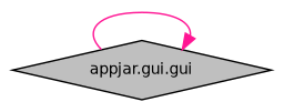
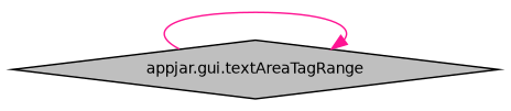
  digraph {
    rankdir=LR
-   n1 [color=black fillcolor=grey75 fontcolor=black fontname=Helvetica fontsize=10 height=0.2 label="appjar.gui.gui" shape=diamond style=filled width=0.4]
+   n1 [color=black fillcolor=grey75 fontcolor=black fontname=Helvetica fontsize=10 height=0.2 label="appjar.gui.textAreaTagRange" shape=diamond style=filled width=0.4]
    n1 -> n1 [color=deeppink fontname=Helvetica fontsize=10 labelfontname=Helvetica labelfontsize=10 style=solid]
  }
